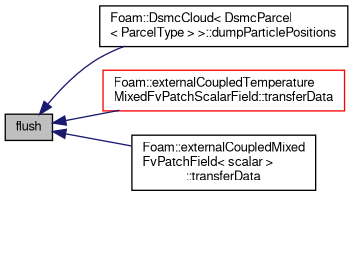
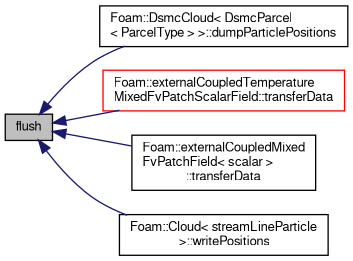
  digraph {
    rankdir=LR
    node [color=black fontname=FreeSans fontsize=10 shape=record]
    edge [color=midnightblue dir=back fontname=FreeSans fontsize=10 labelfontname=FreeSans labelfontsize=10 style=solid]
    n1 [fillcolor=grey75 fontcolor=black height=0.2 label=flush style=filled width=0.4]
    n2 [height=0.2 label="Foam::DsmcCloud\< DsmcParcel\l\< ParcelType \> \>::dumpParticlePositions" width=0.4]
    n3 [color=red height=0.2 label="Foam::externalCoupledTemperature\lMixedFvPatchScalarField::transferData" width=0.4]
    n4 [height=0.2 label="Foam::externalCoupledMixed\lFvPatchField\< scalar \>\l::transferData" width=0.4]
+   n5 [height=0.2 label="Foam::Cloud\< streamLineParticle\l \>::writePositions" width=0.4]
    n1 -> n2
    n1 -> n3
    n1 -> n4
+   n1 -> n5
  }
